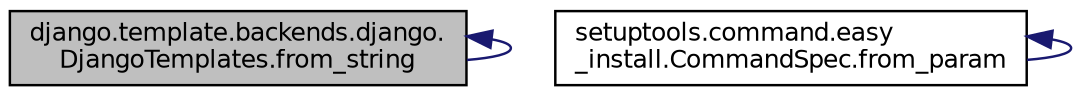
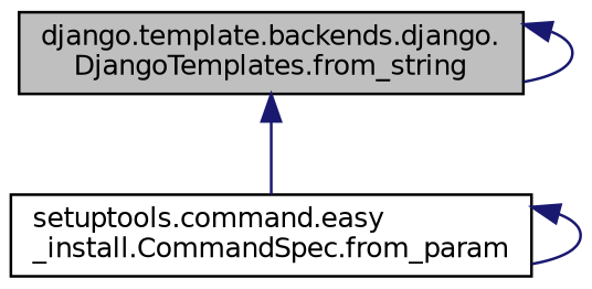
  digraph {
    rankdir=TB
    node [color=black fontname=Helvetica fontsize=10 shape=record style=filled]
    edge [color=midnightblue dir=back fontname=Helvetica fontsize=10 labelfontname=Helvetica labelfontsize=10 style=solid]
    n1 [fillcolor=grey75 fontcolor=black height=0.2 label="django.template.backends.django.\lDjangoTemplates.from_string" width=0.4]
    n2 [fillcolor=white height=0.2 label="setuptools.command.easy\l_install.CommandSpec.from_param" width=0.4]
    n1 -> n1
+   n1 -> n2
    n2 -> n2
  }
